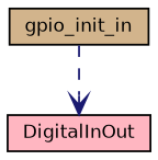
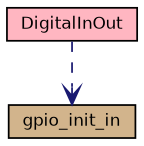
  digraph {
    rankdir=TB
    node [color=black fontname=Helvetica fontsize=10 shape=record style=filled]
    n1 [fillcolor=lightpink fontcolor=black height=0.2 label=DigitalInOut width=0.4]
    n2 [fillcolor=tan height=0.2 label=gpio_init_in width=0.4]
-   n2 -> n1 [color=midnightblue fontname=Helvetica fontsize=10 labelfontname=Helvetica labelfontsize=10 style=dashed arrowhead=vee]
+   n1 -> n2 [color=midnightblue fontname=Helvetica fontsize=10 labelfontname=Helvetica labelfontsize=10 style=dashed arrowhead=vee]
  }
